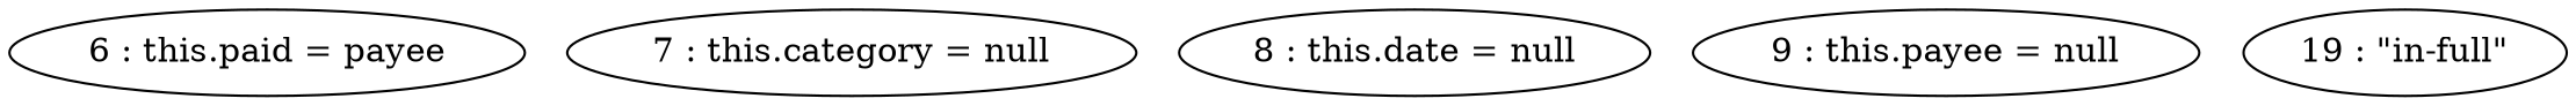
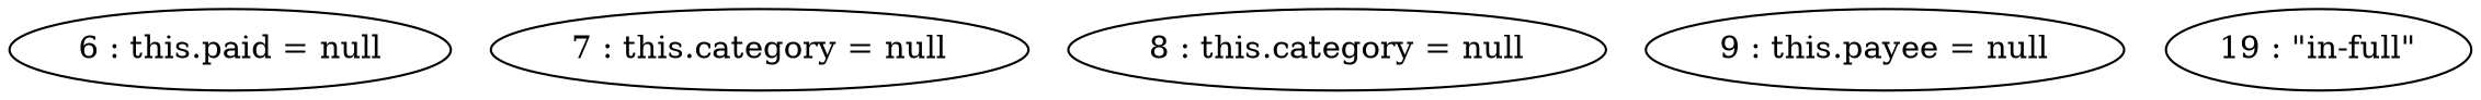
  digraph {
-   "6 : this.paid = null" [label="6 : this.paid = payee"]
+   "6 : this.paid = null"
    "7 : this.category = null"
-   "8 : this.date = null"
+   "8 : this.date = null" [label="8 : this.category = null"]
    "9 : this.payee = null"
    "19 : \"in-full\""
  }
